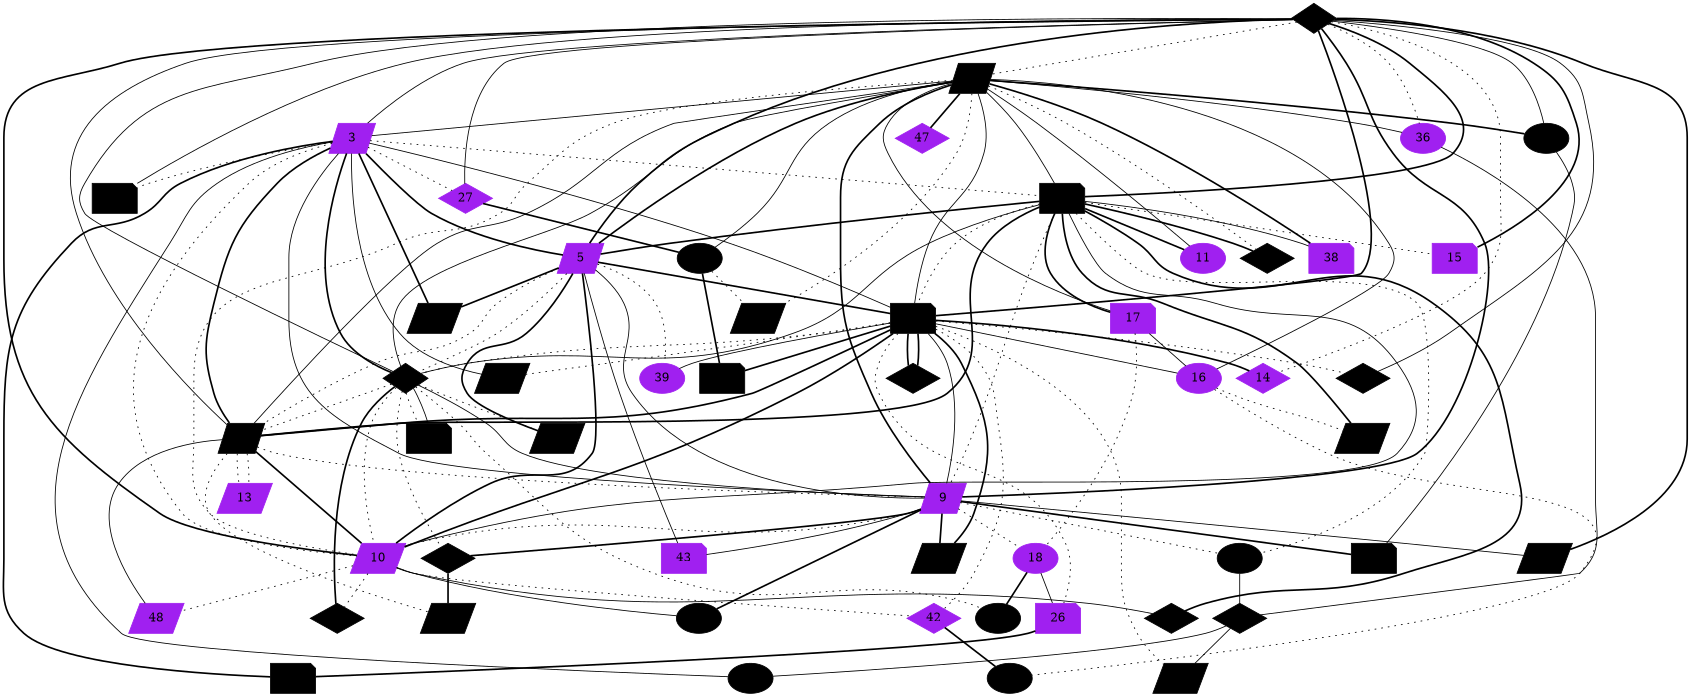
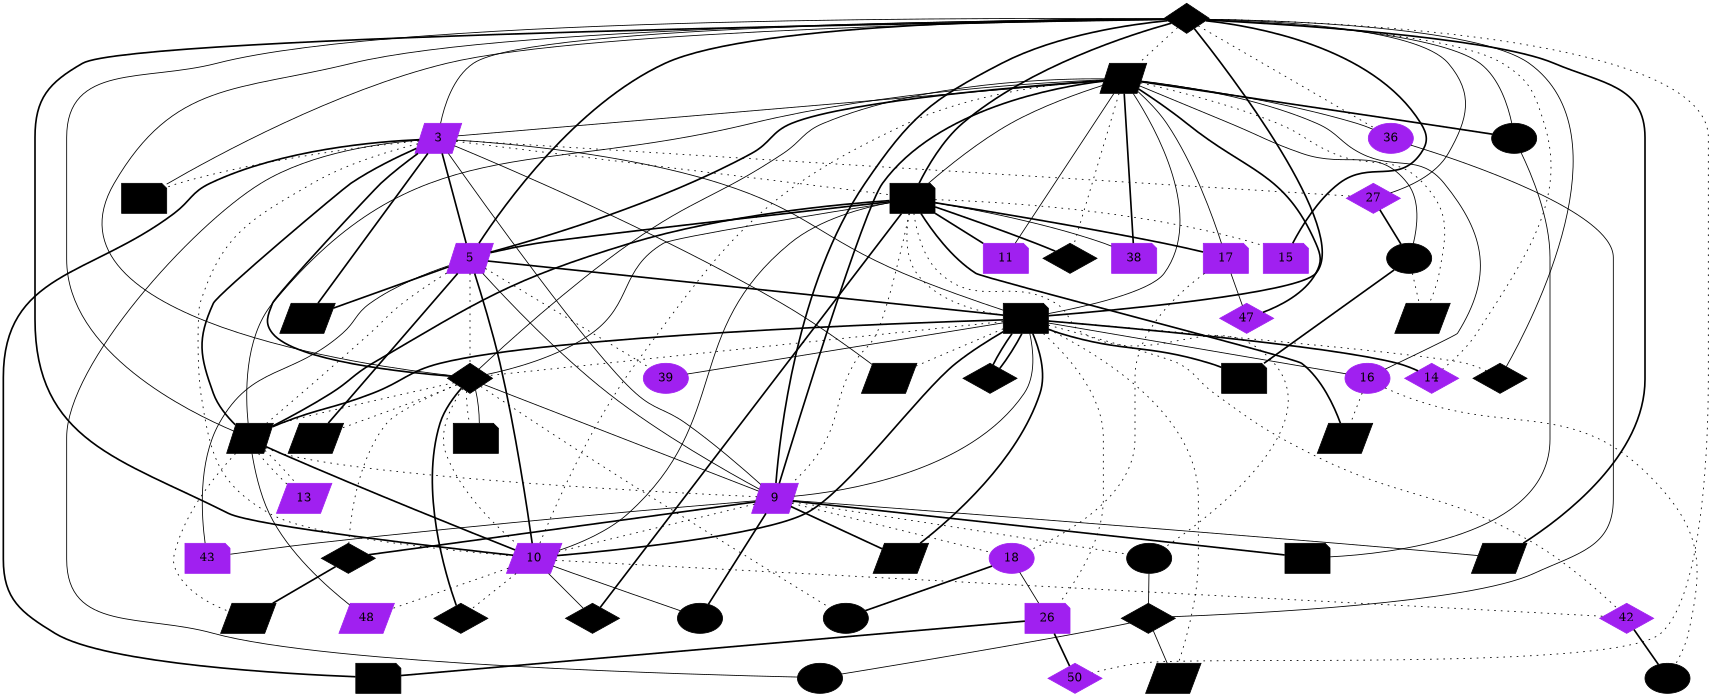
  graph {
    node [color=black shape=parallelogram style=filled]
    edge [style=bold]
    1 [shape=diamond]
    2
    3 [color=purple]
    4 [shape=note]
    5 [color=purple]
    6 [shape=note]
    7 [shape=diamond]
    8
    9 [color=purple]
    10 [color=purple]
    14 [color=purple shape=diamond]
    15 [color=purple shape=note]
    22
    23 [shape=ellipse]
    27 [color=purple shape=diamond]
    36 [color=purple shape=ellipse]
    37 [shape=note]
+   50 [color=purple shape=diamond]
    53 [shape=diamond]
-   11 [color=purple shape=ellipse]
+   11 [color=purple shape=note]
    16 [color=purple shape=ellipse]
    17 [color=purple shape=note]
    30 [shape=diamond]
    31 [shape=ellipse]
    38 [color=purple shape=note]
    47 [color=purple shape=diamond]
    56
    20
    21
    28 [shape=note]
    51 [shape=ellipse]
    12 [shape=ellipse]
    34
    41 [shape=diamond]
    39 [color=purple shape=ellipse]
    43 [color=purple shape=note]
    46
    26 [color=purple shape=note]
    29 [shape=diamond]
    33 [shape=note]
    35
    42 [color=purple shape=diamond]
    52
    19 [shape=diamond]
    25 [shape=diamond]
    45 [shape=note]
    54 [shape=ellipse]
    13 [color=purple]
    32
    48 [color=purple]
    18 [color=purple shape=ellipse]
    24 [shape=note]
    55 [shape=ellipse]
    40 [shape=diamond]
    44 [shape=ellipse]
    1 -- 2 [style=dotted]
    1 -- 3 [style=solid]
    1 -- 4
    1 -- 5
    1 -- 6
    1 -- 7 [style=solid]
    1 -- 8 [style=solid]
    1 -- 9
    1 -- 10
    1 -- 14 [style=dotted]
    1 -- 15
    1 -- 22
    1 -- 23 [style=solid]
    1 -- 27 [style=solid]
    1 -- 36 [style=dotted]
    1 -- 37 [style=solid]
+   1 -- 50 [style=dotted]
    1 -- 53 [style=solid]
    2 -- 3 [style=solid]
    2 -- 4 [style=solid]
    2 -- 5
    2 -- 6 [style=solid]
    2 -- 7 [style=solid]
    2 -- 8 [style=solid]
    2 -- 9
    2 -- 10 [style=dotted]
    2 -- 23
    2 -- 36 [style=solid]
    2 -- 11 [style=solid]
    2 -- 16 [style=solid]
    2 -- 17 [style=solid]
    2 -- 30 [style=dotted]
    2 -- 31 [style=solid]
    2 -- 38
    2 -- 47
    2 -- 56 [style=dotted]
    3 -- 4 [style=dotted]
    3 -- 5
    3 -- 6 [style=solid]
    3 -- 7
    3 -- 8
    3 -- 9 [style=solid]
    3 -- 10 [style=dotted]
    3 -- 27 [style=dotted]
    3 -- 37 [style=dotted]
    3 -- 20
    3 -- 21 [style=solid]
    3 -- 28
    3 -- 51 [style=solid]
    4 -- 5
    4 -- 6 [style=dotted]
    4 -- 7 [style=solid]
    4 -- 8
    4 -- 9 [style=dotted]
    4 -- 10 [style=solid]
    4 -- 15 [style=dotted]
    4 -- 11
    4 -- 17
    4 -- 30
    4 -- 38 [style=solid]
    4 -- 12 [style=dotted]
    4 -- 34
    4 -- 41
    5 -- 6
    5 -- 7 [style=dotted]
    5 -- 8 [style=dotted]
    5 -- 9 [style=solid]
    5 -- 10
    5 -- 20
    5 -- 39 [style=dotted]
    5 -- 43 [style=solid]
    5 -- 46
    6 -- 7 [style=dotted]
    6 -- 8
    6 -- 9 [style=solid]
    6 -- 10
    6 -- 14
    6 -- 53 [style=dotted]
    6 -- 16 [style=solid]
    6 -- 21 [style=dotted]
    6 -- 39 [style=solid]
    6 -- 26 [style=dotted]
    6 -- 29
    6 -- 29
    6 -- 33
    6 -- 35
    6 -- 42 [style=dotted]
    6 -- 52 [style=dotted]
    7 -- 8 [style=dotted]
    7 -- 9 [style=solid]
    7 -- 10 [style=dotted]
    7 -- 46 [style=dotted]
    7 -- 19 [style=dotted]
    7 -- 25
    7 -- 45 [style=dotted]
    7 -- 45 [style=solid]
    7 -- 54 [style=dotted]
    8 -- 9 [style=dotted]
    8 -- 10
    8 -- 13 [style=dotted]
    8 -- 13 [style=dotted]
    8 -- 32 [style=dotted]
    8 -- 48 [style=solid]
    9 -- 10 [style=dotted]
    9 -- 22 [style=solid]
    9 -- 12 [style=dotted]
    9 -- 43 [style=solid]
    9 -- 35
    9 -- 19
    9 -- 18 [style=dotted]
    9 -- 24
    9 -- 55
    10 -- 41 [style=solid]
    10 -- 42 [style=dotted]
    10 -- 25 [style=dotted]
    10 -- 48 [style=dotted]
    10 -- 55 [style=solid]
    23 -- 24 [style=solid]
    27 -- 31
    36 -- 40 [style=solid]
    16 -- 34 [style=dotted]
    16 -- 44 [style=dotted]
-   17 -- 16 [style=solid]
+   17 -- 47 [style=solid]
    17 -- 18 [style=dotted]
    31 -- 56 [style=dotted]
    31 -- 33
    12 -- 40 [style=solid]
+   26 -- 50
    26 -- 28
    42 -- 44
    19 -- 32
    18 -- 26 [style=solid]
    18 -- 54
    40 -- 51 [style=solid]
    40 -- 52 [style=solid]
  }
